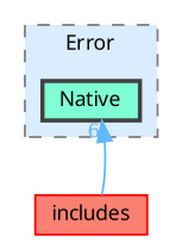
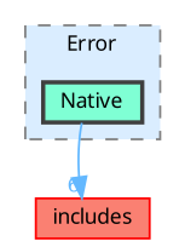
  digraph {
    compound=true
    fontname="Noto Sans"
    node [fontname="Noto Sans" fontsize=10 shape=box]
    n1 [color=grey25 fillcolor=aquamarine height=0.2 label=Native style="filled,bold" width=0.4]
    n2 [color=red fillcolor=salmon height=0.2 label=includes style=filled width=0.4]
    subgraph cluster_1 {
      bgcolor="#daedff"
      fontsize=10
      label=Error
      pencolor=grey50
      style="filled,dashed"
      n1
    }
-   n2 -> n1 [color=steelblue1 fontcolor=steelblue1 fontname="Noto Sans" fontsize=10 headlabel=6 labeldistance=1.5 labelfontname=Helvetica labelfontsize=10]
+   n1 -> n2 [color=steelblue1 fontcolor=steelblue1 fontname="Noto Sans" fontsize=10 headlabel=6 labeldistance=1.5 labelfontname=Helvetica labelfontsize=10]
  }
